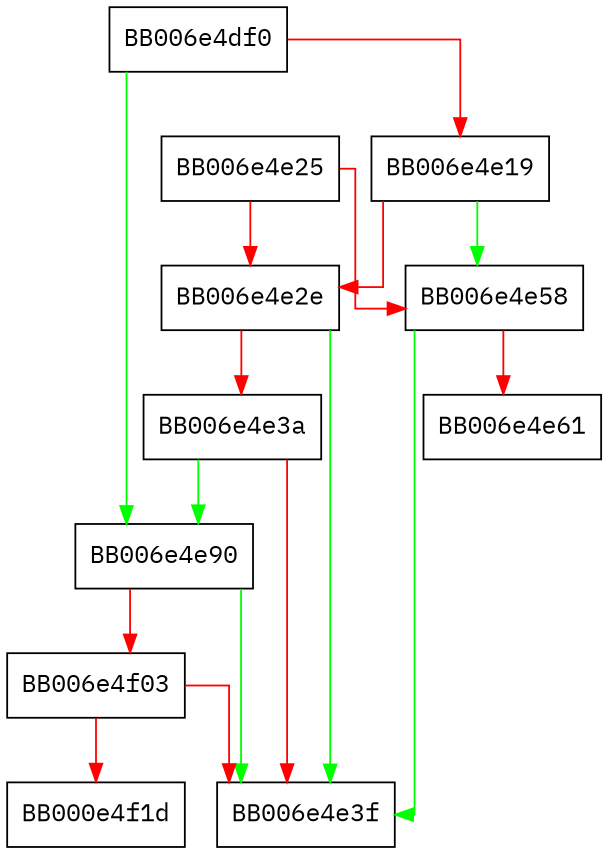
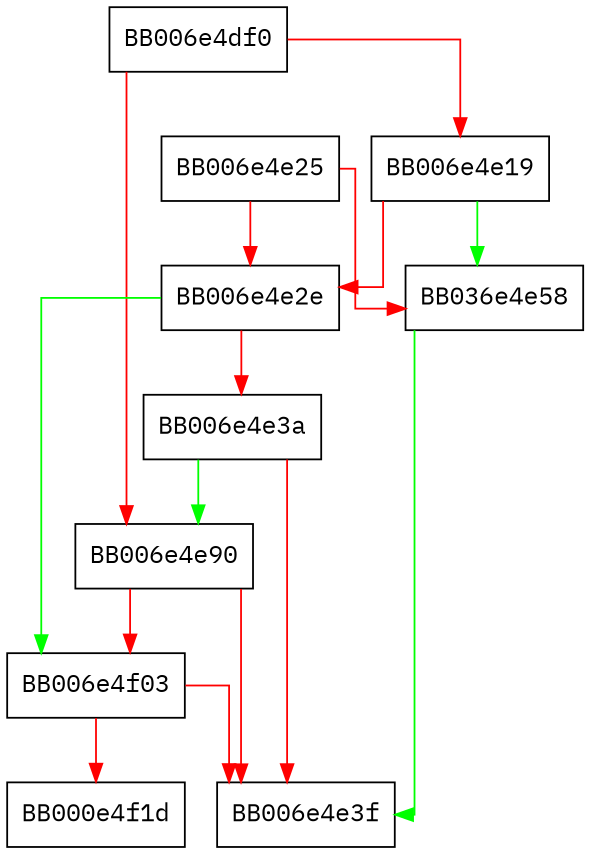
  digraph {
    fontname="IBM Plex Mono"
    splines=ortho
    node [fontname="IBM Plex Mono" shape=box]
    edge [color=red fontname="IBM Plex Mono"]
    BB006e4df0
    BB006e4e90
    BB006e4e19
    BB006e4e3f
    BB006e4f03
-   BB006e4e58
+   BB006e4e58 [label=BB036e4e58]
    BB006e4e2e
    n8 [label=BB000e4f1d]
-   BB006e4e61
    BB006e4e25
    BB006e4e3a
-   BB006e4df0 -> BB006e4e90 [color=green]
+   BB006e4df0 -> BB006e4e90
    BB006e4df0 -> BB006e4e19
-   BB006e4e90 -> BB006e4e3f [color=green]
+   BB006e4e90 -> BB006e4e3f
    BB006e4e90 -> BB006e4f03
    BB006e4e19 -> BB006e4e58 [color=green]
    BB006e4e19 -> BB006e4e2e
    BB006e4f03 -> BB006e4e3f
    BB006e4f03 -> n8
    BB006e4e58 -> BB006e4e3f [color=green]
-   BB006e4e58 -> BB006e4e61
-   BB006e4e2e -> BB006e4e3f [color=green]
+   BB006e4e2e -> BB006e4f03 [color=green]
    BB006e4e2e -> BB006e4e3a
    BB006e4e25 -> BB006e4e58
    BB006e4e25 -> BB006e4e2e
    BB006e4e3a -> BB006e4e90 [color=green]
    BB006e4e3a -> BB006e4e3f
  }
